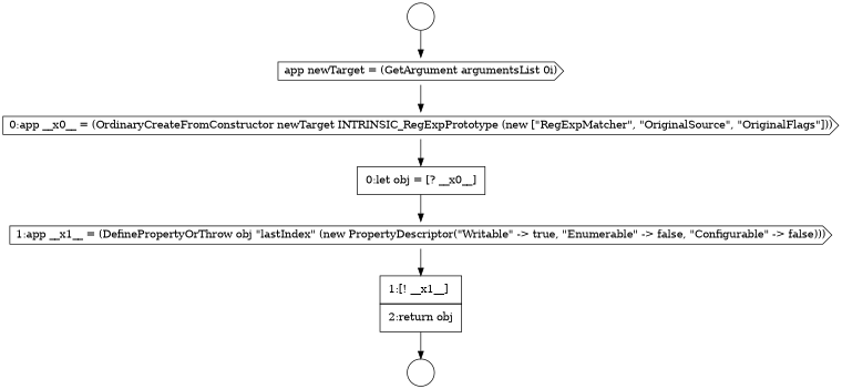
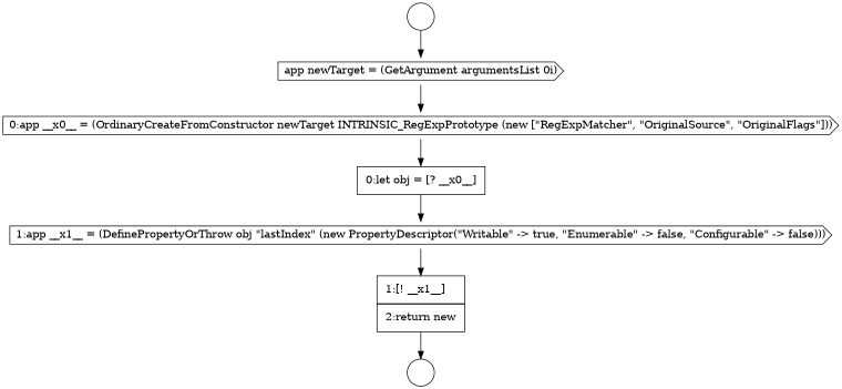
  digraph {
    node [color=black fillcolor=white shape=cds style=filled]
    edge [color=black]
    n1 [label=<<font color="black">0:app __x0__ = (OrdinaryCreateFromConstructor newTarget INTRINSIC_RegExpPrototype (new [&quot;RegExpMatcher&quot;, &quot;OriginalSource&quot;, &quot;OriginalFlags&quot;]))</font>>]
    n2 [label=<<font color="black">     <table border="0" cellborder="1" cellspacing="0" cellpadding="10">       <tr><td align="left">0:let obj = [? __x0__]</td></tr>     </table>   </font>> margin=0 shape=none]
    n3 [label=" " shape=circle]
    n4 [label=<<font color="black">app newTarget = (GetArgument argumentsList 0i)</font>>]
    n5 [label=<<font color="black">1:app __x1__ = (DefinePropertyOrThrow obj &quot;lastIndex&quot; (new PropertyDescriptor(&quot;Writable&quot; -&gt; true, &quot;Enumerable&quot; -&gt; false, &quot;Configurable&quot; -&gt; false)))</font>>]
-   n6 [label=<<font color="black">     <table border="0" cellborder="1" cellspacing="0" cellpadding="10">       <tr><td align="left">1:[! __x1__]</td></tr>       <tr><td align="left">2:return obj</td></tr>     </table>   </font>> margin=0 shape=none]
+   n6 [label=<<font color="black">     <table border="0" cellborder="1" cellspacing="0" cellpadding="10">       <tr><td align="left">1:[! __x1__]</td></tr>       <tr><td align="left">2:return new</td></tr>     </table>   </font>> margin=0 shape=none]
    n7 [label=" " shape=circle]
    n1 -> n2
    n2 -> n5
    n3 -> n4
    n4 -> n1
    n5 -> n6
    n6 -> n7
  }
